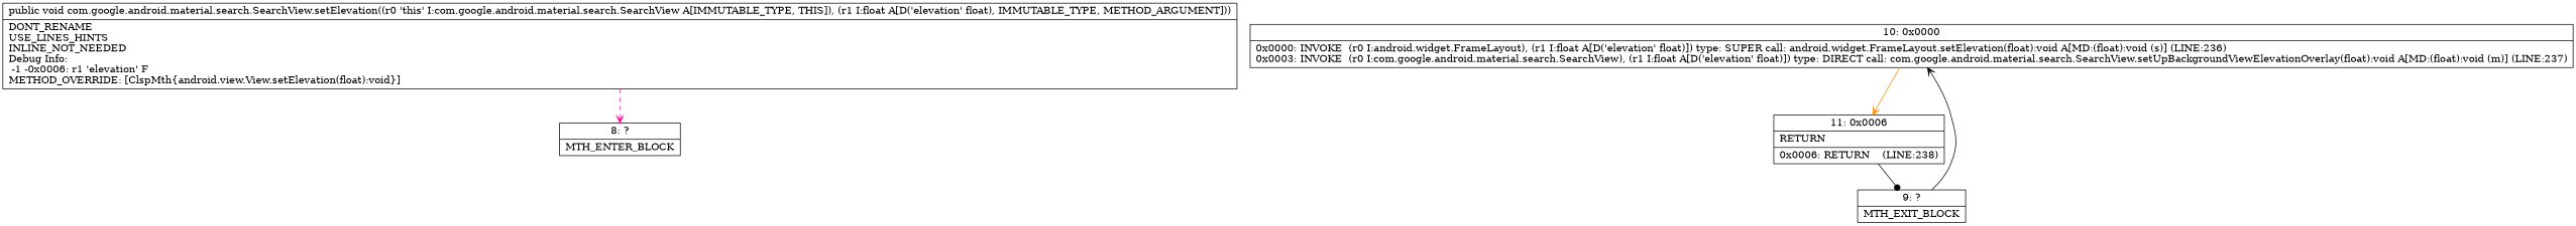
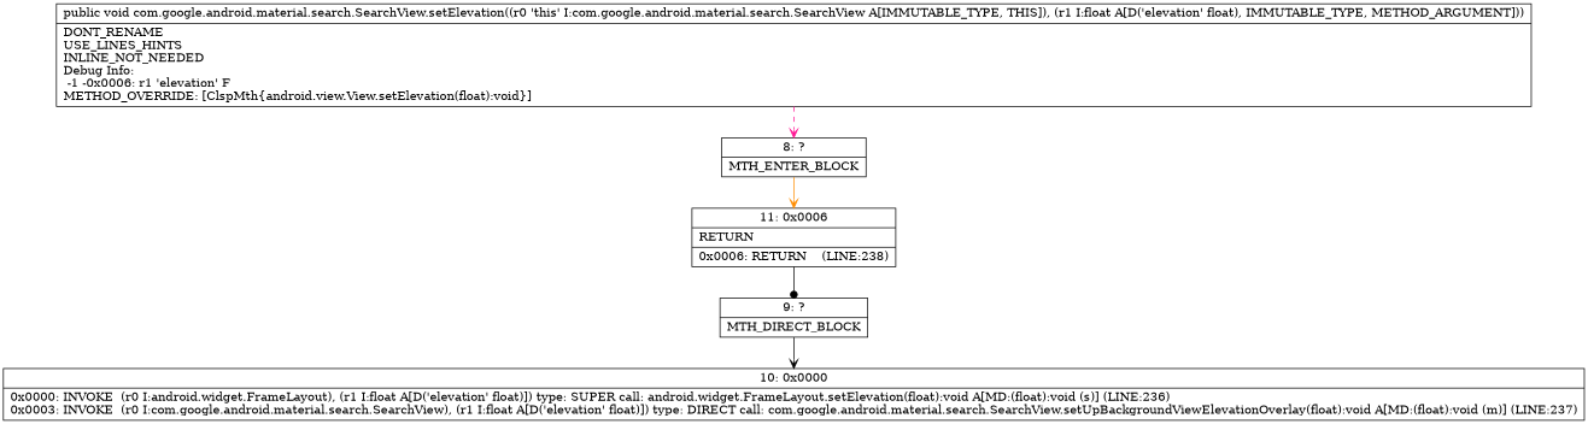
  digraph {
    node [shape=record]
    edge [arrowhead=vee color=black style=solid]
    n1 [label="{8\:\ ?|MTH_ENTER_BLOCK\l}"]
    n2 [label="{10\:\ 0x0000|0x0000: INVOKE  (r0 I:android.widget.FrameLayout), (r1 I:float A[D('elevation' float)]) type: SUPER call: android.widget.FrameLayout.setElevation(float):void A[MD:(float):void (s)] (LINE:236)\l0x0003: INVOKE  (r0 I:com.google.android.material.search.SearchView), (r1 I:float A[D('elevation' float)]) type: DIRECT call: com.google.android.material.search.SearchView.setUpBackgroundViewElevationOverlay(float):void A[MD:(float):void (m)] (LINE:237)\l}"]
    n3 [label="{11\:\ 0x0006|RETURN\l|0x0006: RETURN    (LINE:238)\l}"]
-   n4 [label="{9\:\ ?|MTH_EXIT_BLOCK\l}"]
+   n4 [label="{9\:\ ?|MTH_DIRECT_BLOCK\l}"]
    n5 [label="{public void com.google.android.material.search.SearchView.setElevation((r0 'this' I:com.google.android.material.search.SearchView A[IMMUTABLE_TYPE, THIS]), (r1 I:float A[D('elevation' float), IMMUTABLE_TYPE, METHOD_ARGUMENT]))  | DONT_RENAME\lUSE_LINES_HINTS\lINLINE_NOT_NEEDED\lDebug Info:\l  \-1 \-0x0006: r1 'elevation' F\lMETHOD_OVERRIDE: [ClspMth\{android.view.View.setElevation(float):void\}]\l}"]
-   n2 -> n3 [color=darkorange]
+   n1 -> n3 [color=darkorange]
    n3 -> n4 [arrowhead=dot]
    n4 -> n2
    n5 -> n1 [color=deeppink style=dashed]
  }
